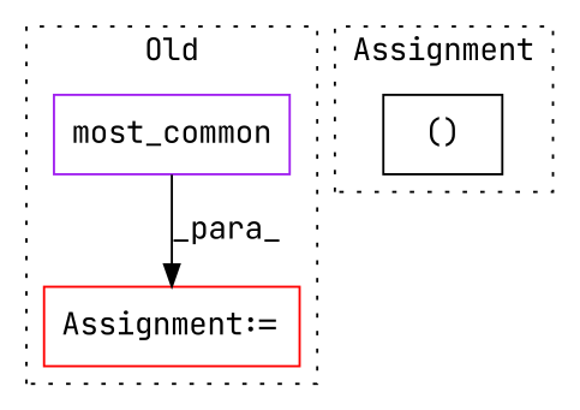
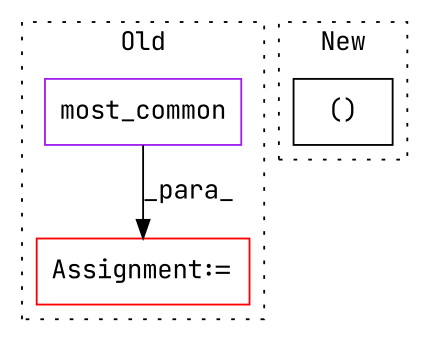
  digraph {
    fontname="JetBrains Mono"
    node [shape=box fontname="JetBrains Mono"]
    n1 [a=32 l=13 label=most_common s=5802 color=purple]
    n2 [a=7 l=1 label="Assignment:=" s=5793 color=red]
    n3 [a=106 l=32 label="()" s=5611 color=black]
    subgraph cluster_1 {
      label=Old
      style=dotted
      n1
      n2
    }
    subgraph cluster_2 {
-     label=Assignment
+     label=New
      style=dotted
      n3
    }
    n1 -> n2 [label=_para_ color=black style=solid fontname="JetBrains Mono"]
  }
